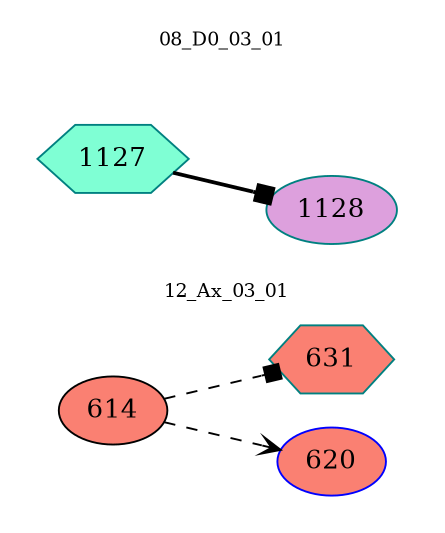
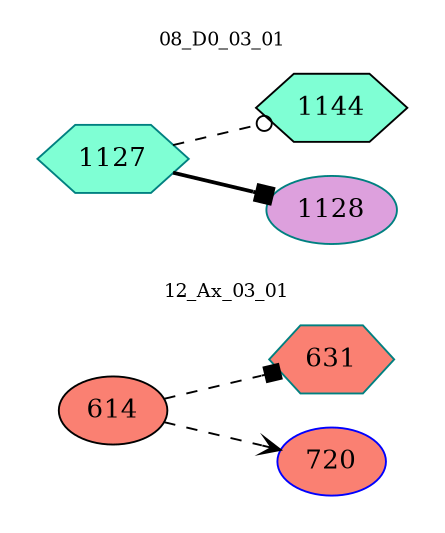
  digraph {
    rankdir=LR
    node [color=teal fillcolor=salmon shape=ellipse style=filled]
    edge [arrowhead=box color=black style=dashed]
    n1 [color=black label=614]
-   n2 [color=blue label=620]
+   n2 [color=blue label=720]
    n3 [label=631 shape=hexagon]
    n4 [fillcolor=aquamarine label=1127 shape=hexagon]
    n5 [fillcolor=plum label=1128]
+   n6 [color=black fillcolor=aquamarine label=1144 shape=hexagon]
    subgraph cluster_1 {
      color=white
      fontsize=10
      label="12_Ax_03_01"
      n1
      n2
      n3
    }
    subgraph cluster_2 {
      color=white
      fontsize=10
      label="08_D0_03_01"
      n4
      n5
+     n6
    }
    n1 -> n2 [arrowhead=vee]
    n1 -> n3
    n4 -> n5 [style=bold]
+   n4 -> n6 [arrowhead=odot]
  }
